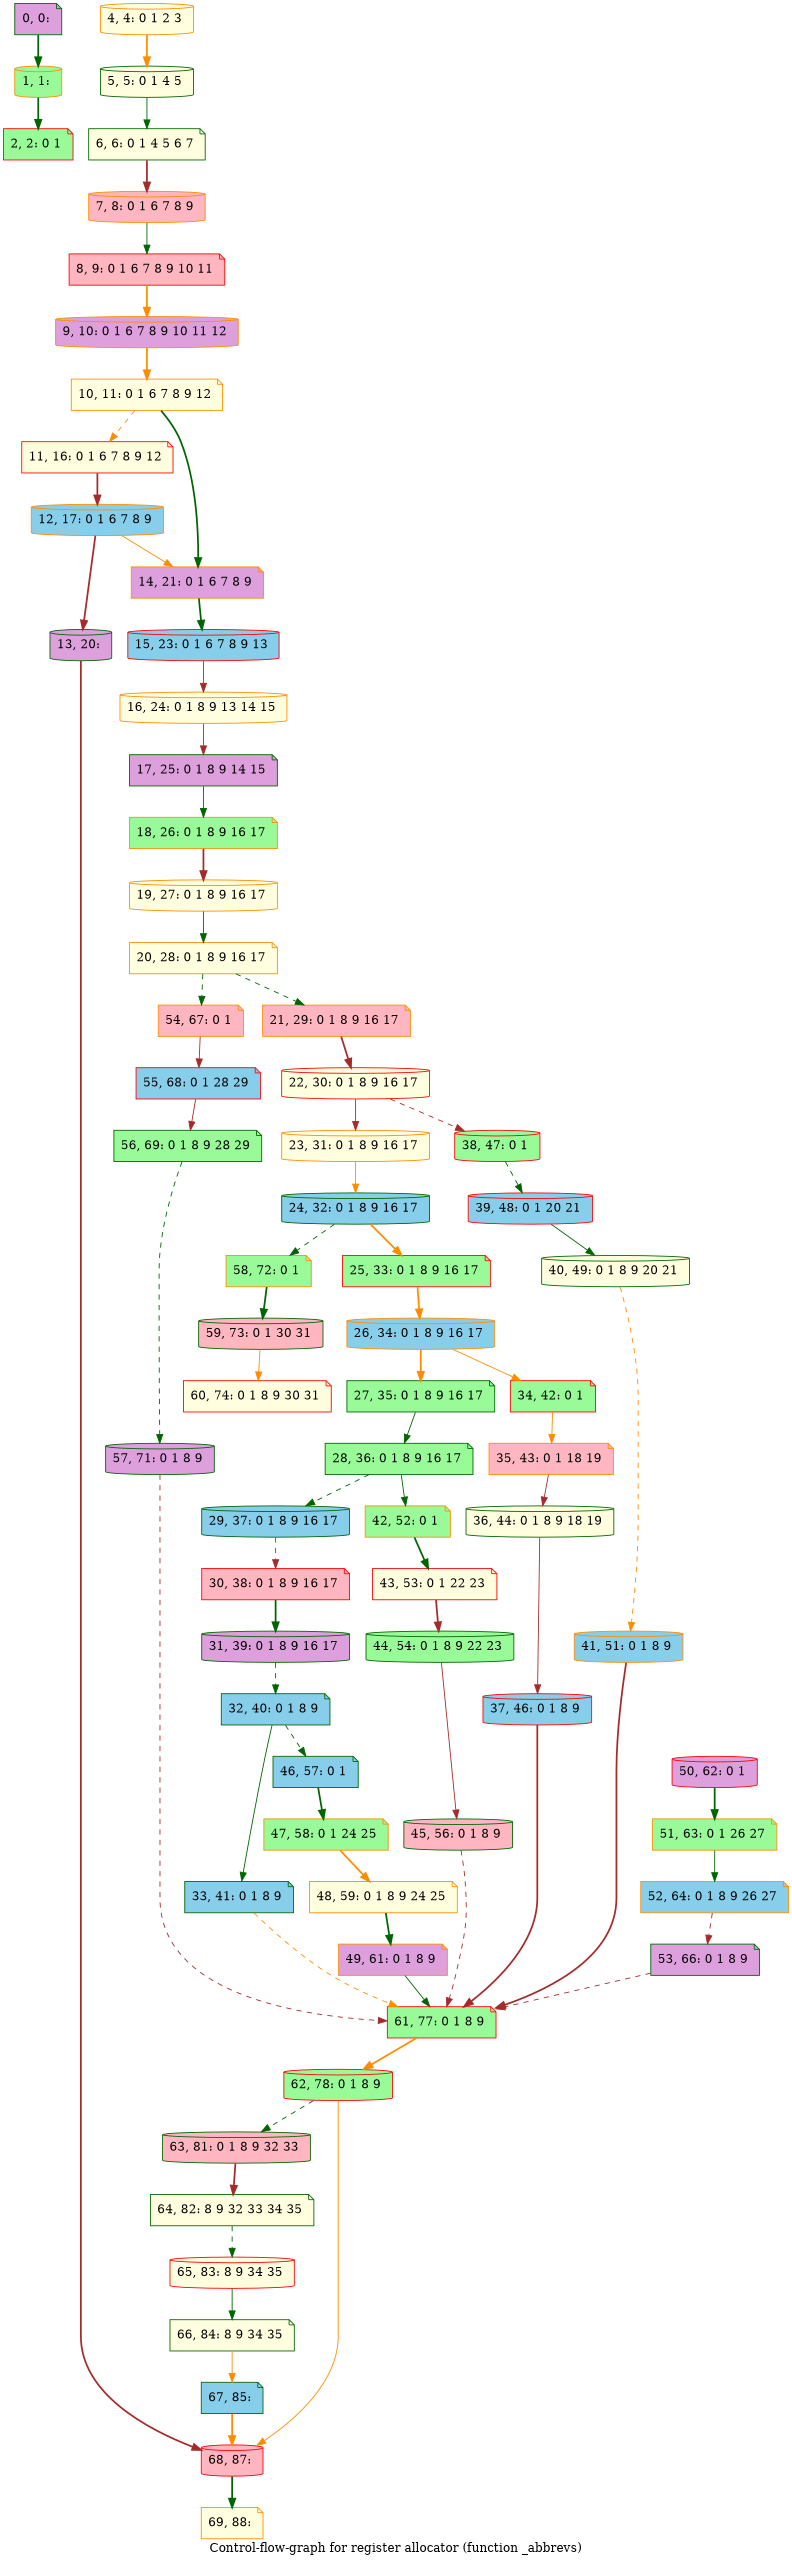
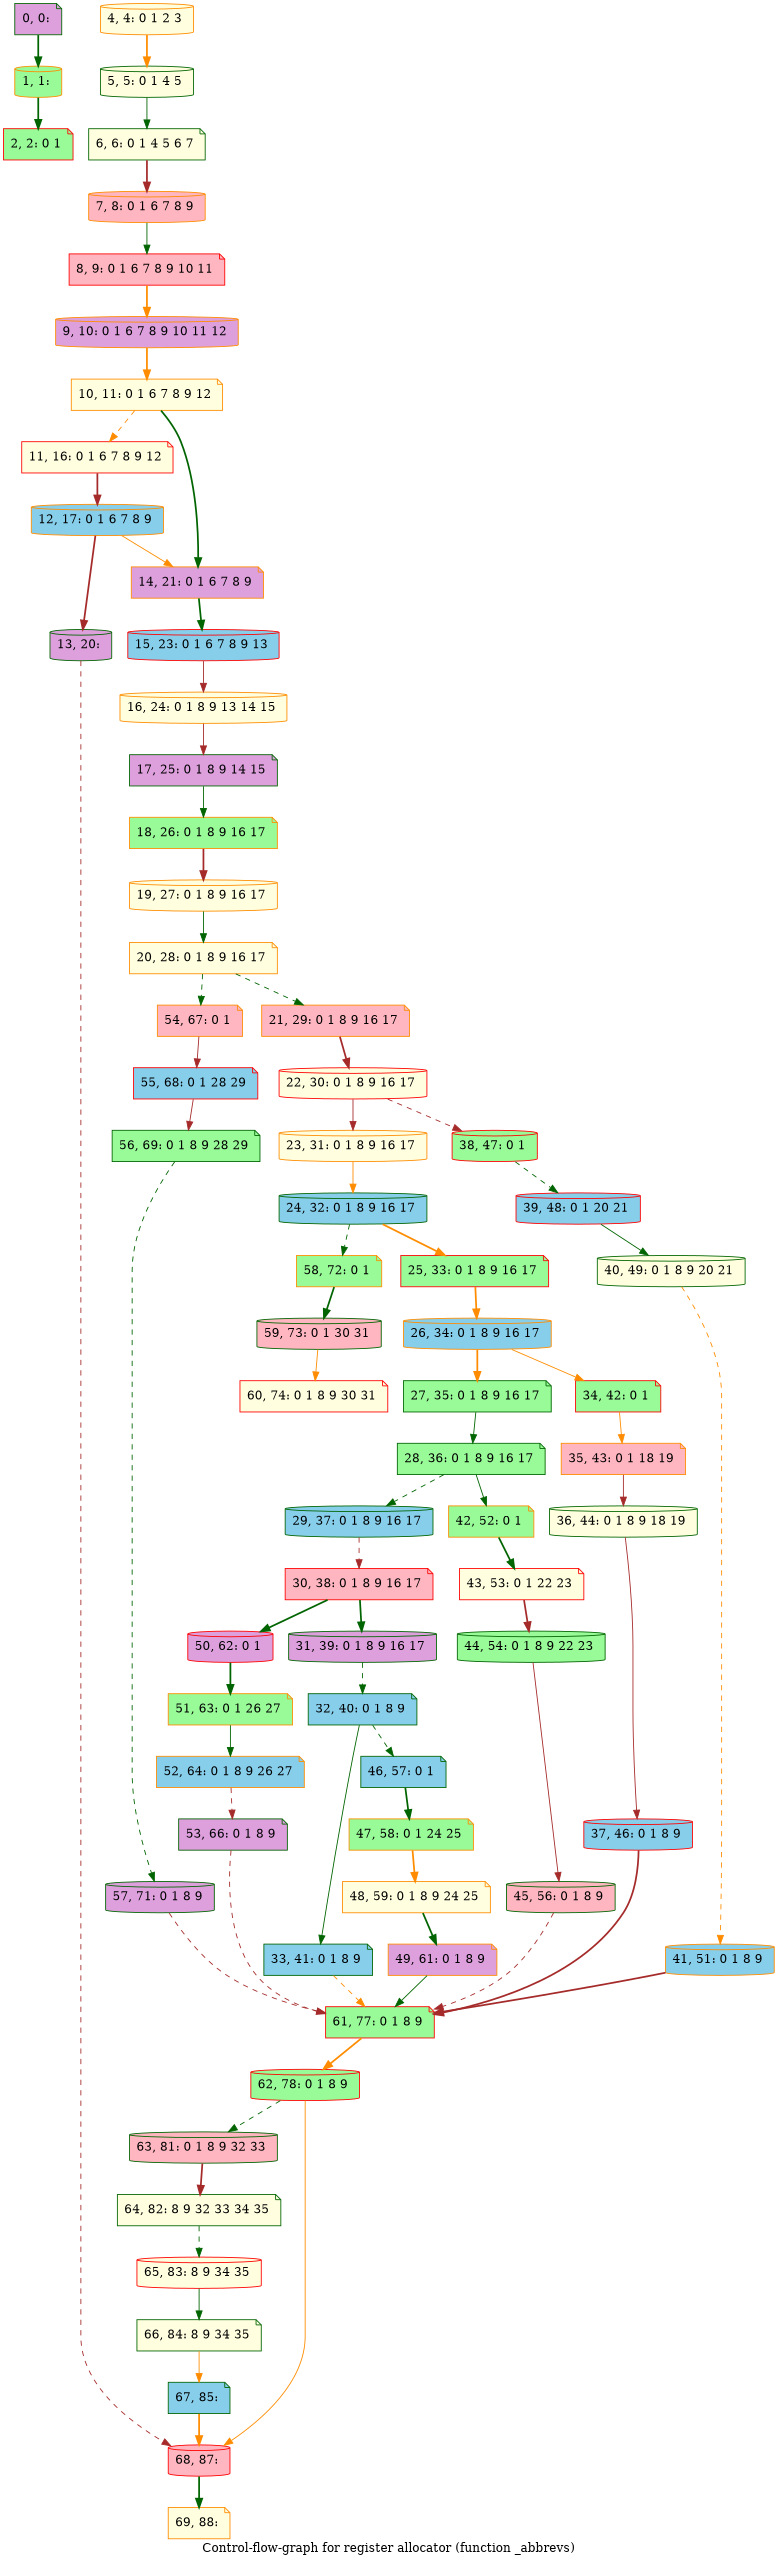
  digraph {
    label="Control-flow-graph for register allocator (function _abbrevs)"
    node [color=darkgreen fillcolor=lightyellow shape=note style=filled]
    edge [color=darkgreen style=bold]
    n1 [fillcolor=plum label="0, 0: "]
    n2 [color=darkorange fillcolor=palegreen label="1, 1: " shape=cylinder]
    n3 [color=red fillcolor=palegreen label="2, 2: 0 1 "]
    n4 [color=darkorange label="4, 4: 0 1 2 3 " shape=cylinder]
    n5 [label="5, 5: 0 1 4 5 " shape=cylinder]
    n6 [label="6, 6: 0 1 4 5 6 7 "]
    n7 [color=darkorange fillcolor=lightpink label="7, 8: 0 1 6 7 8 9 " shape=cylinder]
    n8 [color=red fillcolor=lightpink label="8, 9: 0 1 6 7 8 9 10 11 "]
    n9 [color=darkorange fillcolor=plum label="9, 10: 0 1 6 7 8 9 10 11 12 " shape=cylinder]
    n10 [color=darkorange label="10, 11: 0 1 6 7 8 9 12 "]
    n11 [color=red label="11, 16: 0 1 6 7 8 9 12 "]
    n12 [color=darkorange fillcolor=plum label="14, 21: 0 1 6 7 8 9 "]
    n13 [color=darkorange fillcolor=skyblue label="12, 17: 0 1 6 7 8 9 " shape=cylinder]
    n14 [color=red fillcolor=skyblue label="15, 23: 0 1 6 7 8 9 13 " shape=cylinder]
    n15 [fillcolor=plum label="13, 20: " shape=cylinder]
    n16 [color=red fillcolor=lightpink label="68, 87: " shape=cylinder]
    n17 [color=darkorange label="69, 88: "]
    n18 [color=darkorange label="16, 24: 0 1 8 9 13 14 15 " shape=cylinder]
    n19 [fillcolor=plum label="17, 25: 0 1 8 9 14 15 "]
    n20 [color=darkorange fillcolor=palegreen label="18, 26: 0 1 8 9 16 17 "]
    n21 [color=darkorange label="19, 27: 0 1 8 9 16 17 " shape=cylinder]
    n22 [color=darkorange label="20, 28: 0 1 8 9 16 17 "]
    n23 [color=darkorange fillcolor=lightpink label="21, 29: 0 1 8 9 16 17 "]
    n24 [color=darkorange fillcolor=lightpink label="54, 67: 0 1 "]
    n25 [color=red label="22, 30: 0 1 8 9 16 17 " shape=cylinder]
    n26 [color=red fillcolor=skyblue label="55, 68: 0 1 28 29 "]
    n27 [color=darkorange label="23, 31: 0 1 8 9 16 17 " shape=cylinder]
    n28 [color=red fillcolor=palegreen label="38, 47: 0 1 " shape=cylinder]
    n29 [fillcolor=skyblue label="24, 32: 0 1 8 9 16 17 " shape=cylinder]
    n30 [color=red fillcolor=skyblue label="39, 48: 0 1 20 21 " shape=cylinder]
    n31 [color=red fillcolor=palegreen label="25, 33: 0 1 8 9 16 17 "]
    n32 [color=darkorange fillcolor=palegreen label="58, 72: 0 1 "]
    n33 [color=darkorange fillcolor=skyblue label="26, 34: 0 1 8 9 16 17 " shape=cylinder]
    n34 [fillcolor=lightpink label="59, 73: 0 1 30 31 " shape=cylinder]
    n35 [fillcolor=palegreen label="27, 35: 0 1 8 9 16 17 "]
    n36 [color=red fillcolor=palegreen label="34, 42: 0 1 "]
    n37 [fillcolor=palegreen label="28, 36: 0 1 8 9 16 17 "]
    n38 [color=darkorange fillcolor=lightpink label="35, 43: 0 1 18 19 "]
    n39 [fillcolor=skyblue label="29, 37: 0 1 8 9 16 17 " shape=cylinder]
    n40 [color=darkorange fillcolor=palegreen label="42, 52: 0 1 "]
    n41 [color=red fillcolor=lightpink label="30, 38: 0 1 8 9 16 17 "]
    n42 [color=red label="43, 53: 0 1 22 23 "]
    n43 [fillcolor=plum label="31, 39: 0 1 8 9 16 17 " shape=cylinder]
    n44 [color=red fillcolor=plum label="50, 62: 0 1 " shape=cylinder]
    n45 [fillcolor=skyblue label="32, 40: 0 1 8 9 "]
    n46 [color=darkorange fillcolor=palegreen label="51, 63: 0 1 26 27 "]
    n47 [fillcolor=skyblue label="33, 41: 0 1 8 9 "]
    n48 [fillcolor=skyblue label="46, 57: 0 1 "]
    n49 [color=red fillcolor=palegreen label="61, 77: 0 1 8 9 "]
    n50 [color=darkorange fillcolor=palegreen label="47, 58: 0 1 24 25 "]
    n51 [color=red fillcolor=palegreen label="62, 78: 0 1 8 9 " shape=cylinder]
    n52 [label="36, 44: 0 1 8 9 18 19 " shape=cylinder]
    n53 [color=red fillcolor=skyblue label="37, 46: 0 1 8 9 " shape=cylinder]
    n54 [label="40, 49: 0 1 8 9 20 21 " shape=cylinder]
    n55 [color=darkorange fillcolor=skyblue label="41, 51: 0 1 8 9 " shape=cylinder]
    n56 [fillcolor=palegreen label="44, 54: 0 1 8 9 22 23 " shape=cylinder]
    n57 [fillcolor=lightpink label="45, 56: 0 1 8 9 " shape=cylinder]
    n58 [color=darkorange label="48, 59: 0 1 8 9 24 25 "]
    n59 [color=darkorange fillcolor=plum label="49, 61: 0 1 8 9 "]
    n60 [color=darkorange fillcolor=skyblue label="52, 64: 0 1 8 9 26 27 "]
    n61 [fillcolor=plum label="53, 66: 0 1 8 9 "]
    n62 [fillcolor=palegreen label="56, 69: 0 1 8 9 28 29 "]
    n63 [fillcolor=plum label="57, 71: 0 1 8 9 " shape=cylinder]
    n64 [color=red label="60, 74: 0 1 8 9 30 31 "]
    n65 [fillcolor=lightpink label="63, 81: 0 1 8 9 32 33 " shape=cylinder]
    n66 [label="64, 82: 8 9 32 33 34 35 "]
    n67 [color=red label="65, 83: 8 9 34 35 " shape=cylinder]
    n68 [label="66, 84: 8 9 34 35 "]
    n69 [fillcolor=skyblue label="67, 85: "]
    n1 -> n2
    n2 -> n3
    n4 -> n5 [color=darkorange]
    n5 -> n6 [style=solid]
    n6 -> n7 [color=brown]
    n7 -> n8 [style=solid]
    n8 -> n9 [color=darkorange]
    n9 -> n10 [color=darkorange]
    n10 -> n11 [color=darkorange style=dashed]
    n10 -> n12
    n11 -> n13 [color=brown]
    n12 -> n14
    n13 -> n12 [color=darkorange style=solid]
    n13 -> n15 [color=brown]
    n14 -> n18 [color=brown style=solid]
-   n15 -> n16 [color=brown]
+   n15 -> n16 [color=brown style=dashed]
    n16 -> n17
    n18 -> n19 [color=brown style=solid]
    n19 -> n20 [style=solid]
    n20 -> n21 [color=brown]
    n21 -> n22 [style=solid]
    n22 -> n23 [style=dashed]
    n22 -> n24 [style=dashed]
    n23 -> n25 [color=brown]
    n24 -> n26 [color=brown style=solid]
    n25 -> n27 [color=brown style=solid]
    n25 -> n28 [color=brown style=dashed]
    n26 -> n62 [color=brown style=solid]
    n27 -> n29 [color=darkorange style=solid]
    n28 -> n30 [style=dashed]
    n29 -> n31 [color=darkorange]
    n29 -> n32 [style=dashed]
    n30 -> n54 [style=solid]
    n31 -> n33 [color=darkorange]
    n32 -> n34
    n33 -> n35 [color=darkorange]
    n33 -> n36 [color=darkorange style=solid]
    n34 -> n64 [color=darkorange style=solid]
    n35 -> n37 [style=solid]
    n36 -> n38 [color=darkorange style=solid]
    n37 -> n39 [style=dashed]
    n37 -> n40 [style=solid]
    n38 -> n52 [color=brown style=solid]
    n39 -> n41 [color=brown style=dashed]
    n40 -> n42
    n41 -> n43
+   n41 -> n44
    n42 -> n56 [color=brown]
    n43 -> n45 [style=dashed]
    n44 -> n46
    n45 -> n47 [style=solid]
    n45 -> n48 [style=dashed]
    n46 -> n60 [style=solid]
    n47 -> n49 [color=darkorange style=dashed]
    n48 -> n50
    n49 -> n51 [color=darkorange]
    n50 -> n58 [color=darkorange]
    n51 -> n16 [color=darkorange style=solid]
    n51 -> n65 [style=dashed]
    n52 -> n53 [color=brown style=solid]
    n53 -> n49 [color=brown]
    n54 -> n55 [color=darkorange style=dashed]
    n55 -> n49 [color=brown]
    n56 -> n57 [color=brown style=solid]
    n57 -> n49 [color=brown style=dashed]
    n58 -> n59
    n59 -> n49 [style=solid]
    n60 -> n61 [color=brown style=dashed]
    n61 -> n49 [color=brown style=dashed]
    n62 -> n63 [style=dashed]
    n63 -> n49 [color=brown style=dashed]
    n65 -> n66 [color=brown]
    n66 -> n67 [style=dashed]
    n67 -> n68 [style=solid]
    n68 -> n69 [color=darkorange style=solid]
    n69 -> n16 [color=darkorange]
  }
